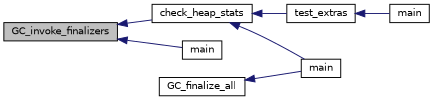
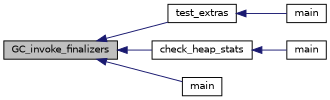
  digraph {
    rankdir=LR
    node [color=black fillcolor=white fontname=Helvetica fontsize=10 shape=record style=filled]
    edge [color=midnightblue dir=back fontname=Helvetica fontsize=10 labelfontname=Helvetica labelfontsize=10 style=solid]
    n1 [fillcolor=grey75 fontcolor=black height=0.2 label=GC_invoke_finalizers width=0.4]
    n2 [height=0.2 label=test_extras width=0.4]
    n3 [height=0.2 label=check_heap_stats width=0.4]
    n4 [height=0.2 label=main width=0.4]
    n5 [height=0.2 label=main width=0.4]
-   n6 [height=0.2 label=GC_finalize_all width=0.4]
    n7 [height=0.2 label=main width=0.4]
-   n3 -> n2
+   n1 -> n2
    n1 -> n3
    n1 -> n4
    n2 -> n5
    n3 -> n7
-   n6 -> n7
  }
